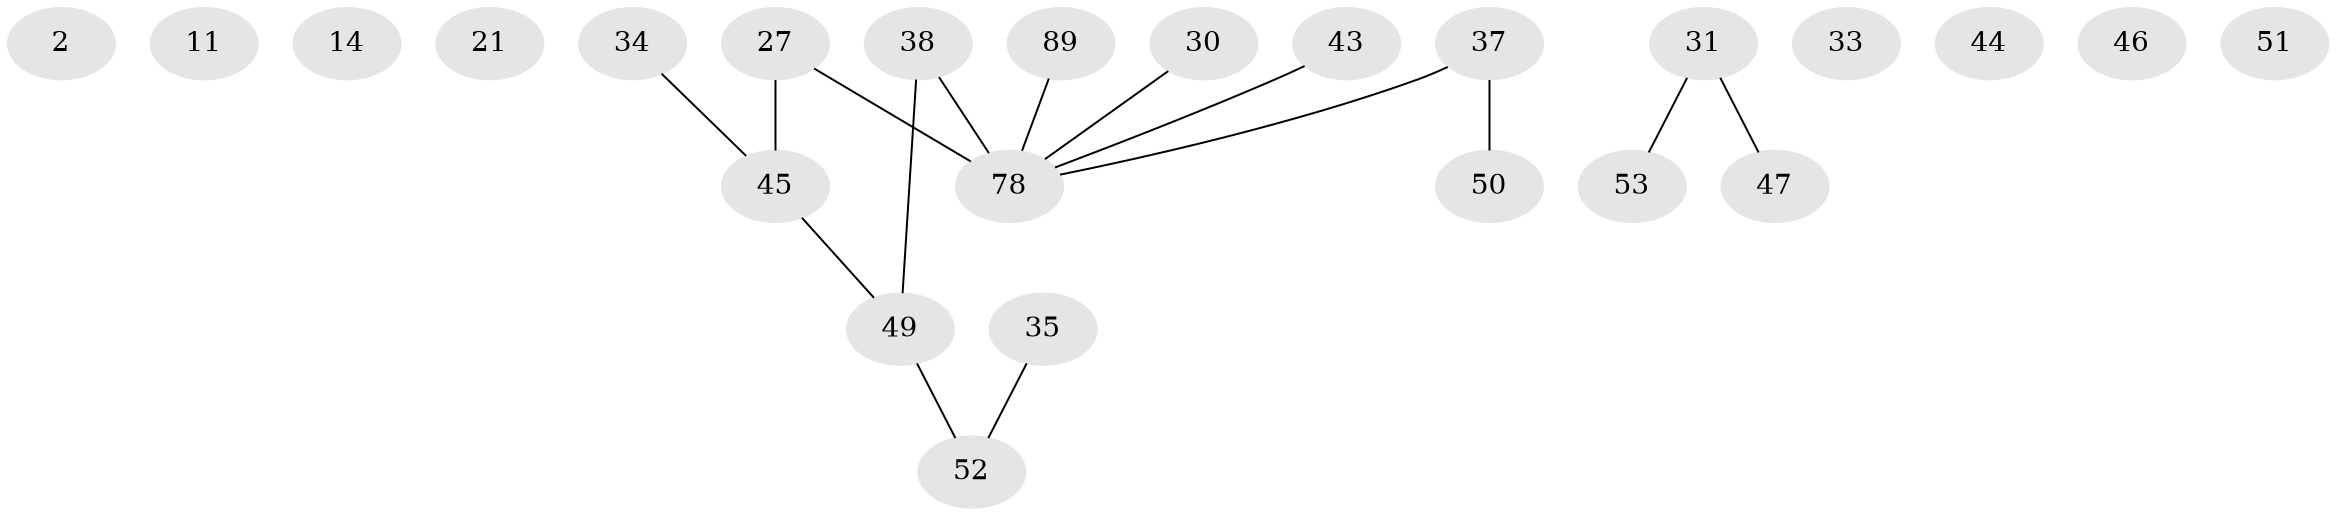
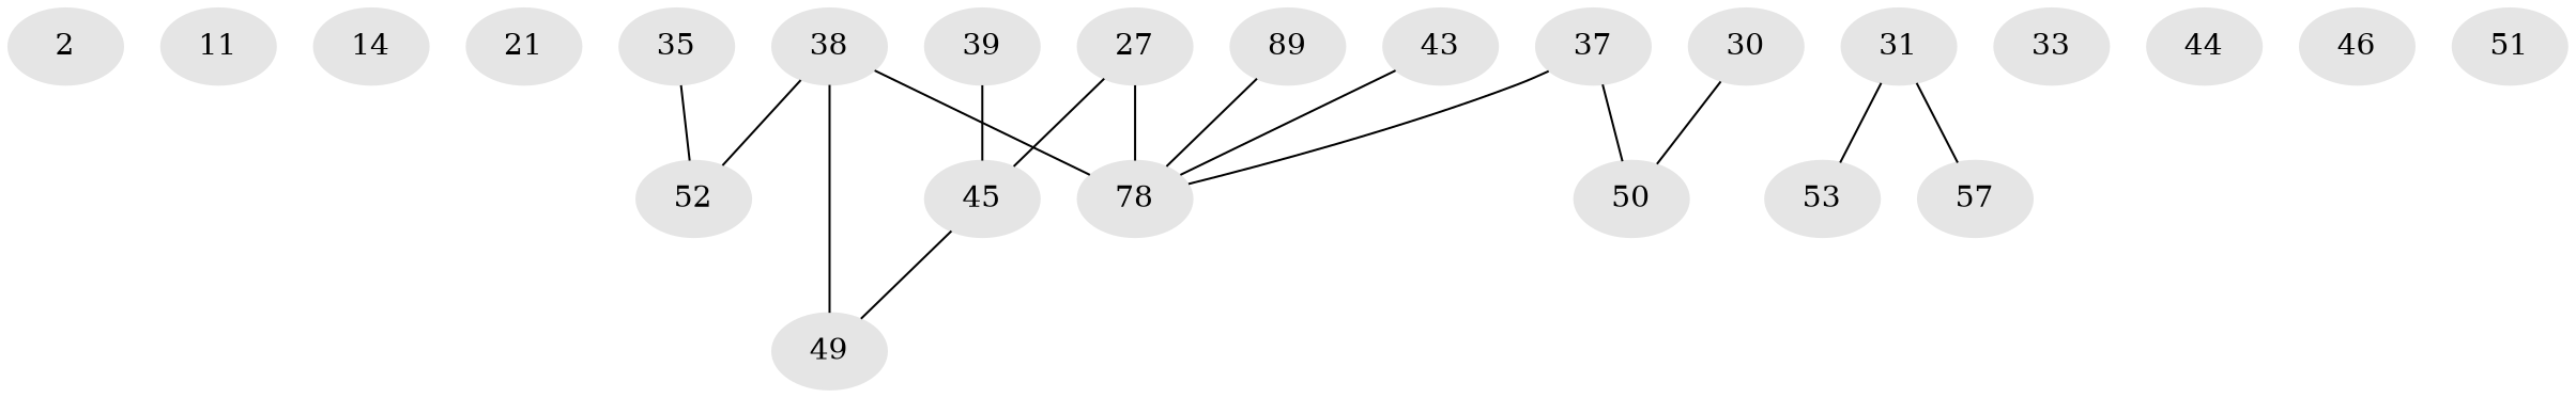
  graph {
    node [color=gray90 style=filled]
    2
    11
    14
    21
    27 [super="+24"]
    45 [super="+15+28+42"]
    n7 [label=78 super="+39+19+36"]
    49
    n9 [label=89]
    30
    31
    53
-   47
+   47 [label=57]
    33
-   34
+   34 [label=39]
    35
    52
    37
    50
    38 [super="+12+22+23"]
    43
    44 [super="+25"]
    46
    51
    27 -- 45
    27 -- n7 [weight=4]
    45 -- 49
    n9 -- n7
-   30 -- n7
+   30 -- 50
    31 -- 53
    31 -- 47
    34 -- 45
    35 -- 52
    37 -- n7
    37 -- 50
    38 -- n7 [weight=2]
    38 -- 49 [weight=3]
-   49 -- 52
+   38 -- 52
    43 -- n7
  }
